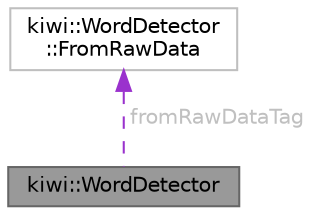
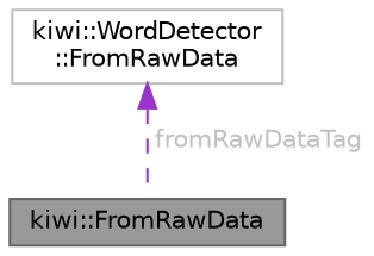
  digraph {
    node [fontname=Helvetica fontsize=10 shape=box style=filled]
-   n1 [color=gray40 fillcolor=grey60 fontcolor=black height=0.2 label="kiwi::WordDetector" width=0.4]
+   n1 [color=gray40 fillcolor=grey60 fontcolor=black height=0.2 label="kiwi::FromRawData" width=0.4]
    n2 [color=grey75 fillcolor=white height=0.2 label="kiwi::WordDetector\l::FromRawData" width=0.4]
    n2 -> n1 [color=darkorchid3 dir=back fontcolor=grey fontname=Helvetica fontsize=10 label=" fromRawDataTag" labelfontname=Helvetica labelfontsize=10 style=dashed]
  }
